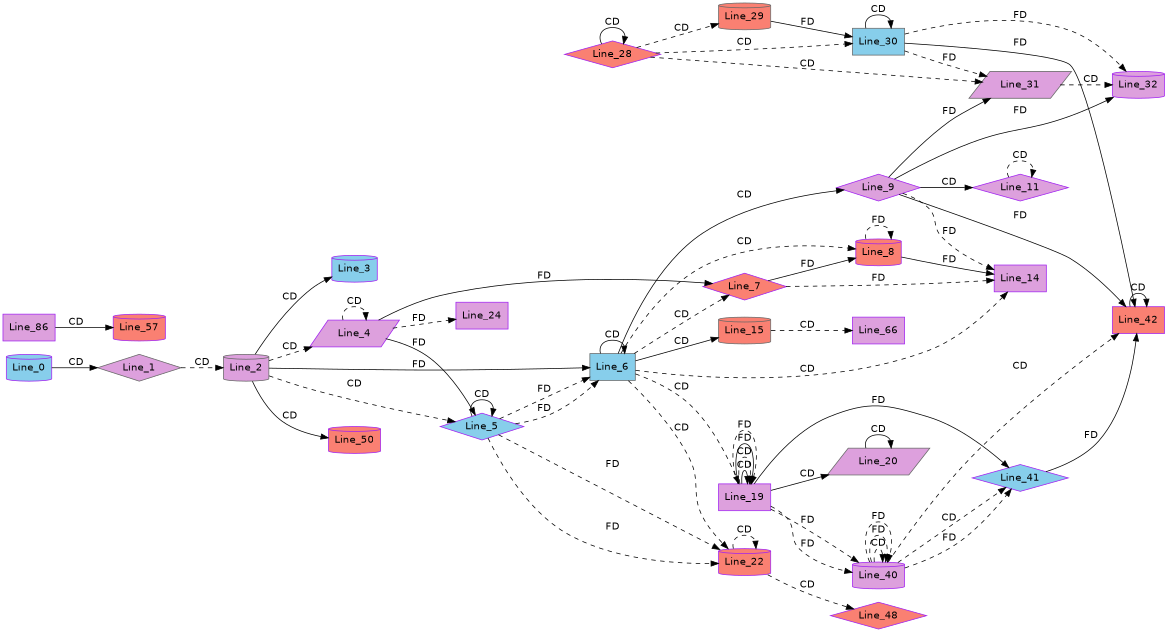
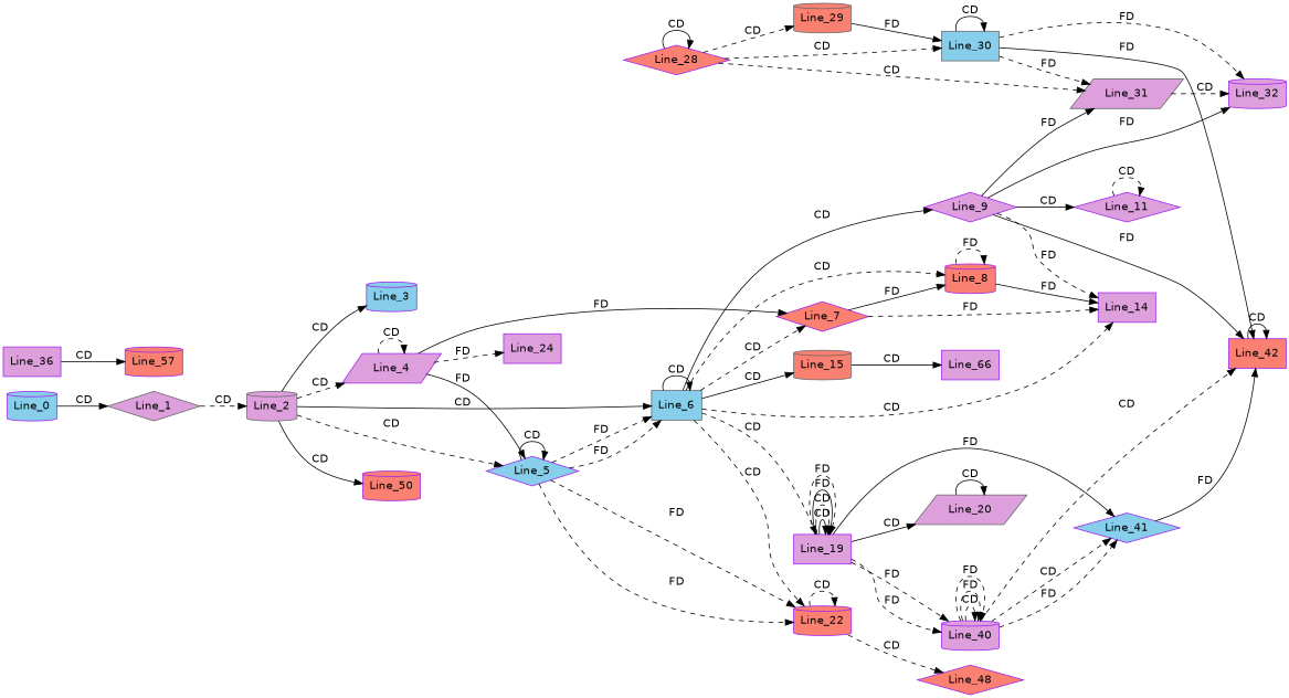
  digraph {
    fontname="DejaVu Sans"
    rankdir=LR
    node [color=purple fillcolor=plum fontname="DejaVu Sans" shape=cylinder style=filled]
    edge [fontname="DejaVu Sans" style=dashed]
    Line_0 [fillcolor=skyblue]
    Line_1 [color=gray40 shape=diamond]
    Line_2 [color=gray40]
    Line_3 [fillcolor=skyblue]
    Line_4 [shape=parallelogram]
    Line_5 [fillcolor=skyblue shape=diamond]
    Line_6 [color=gray40 fillcolor=skyblue shape=box]
    Line_50 [fillcolor=salmon]
    Line_7 [fillcolor=salmon shape=diamond]
    Line_24 [shape=box]
    Line_22 [fillcolor=salmon]
    Line_8 [fillcolor=salmon]
    Line_9 [shape=diamond]
    Line_14 [shape=box]
    Line_15 [color=gray40 fillcolor=salmon]
    Line_19 [shape=box]
    Line_48 [fillcolor=salmon shape=diamond]
    Line_11 [shape=diamond]
    Line_31 [color=gray40 shape=parallelogram]
    Line_32
    Line_42 [fillcolor=salmon shape=box]
    n22 [label=Line_66 shape=box]
    Line_20 [color=gray40 shape=parallelogram]
    Line_40
    Line_41 [fillcolor=skyblue shape=diamond]
    Line_28 [fillcolor=salmon shape=diamond]
    Line_29 [color=gray40 fillcolor=salmon]
    Line_30 [color=gray40 fillcolor=skyblue shape=box]
-   Line_36 [shape=box label=Line_86]
+   Line_36 [shape=box]
    n30 [fillcolor=salmon label=Line_57]
    Line_0 -> Line_1 [label=CD style=solid]
    Line_1 -> Line_2 [label=CD]
    Line_2 -> Line_3 [label=CD style=solid]
    Line_2 -> Line_4 [label=CD]
    Line_2 -> Line_5 [label=CD]
-   Line_2 -> Line_6 [label=FD style=solid]
+   Line_2 -> Line_6 [label=CD style=solid]
    Line_2 -> Line_50 [label=CD style=solid]
    Line_4 -> Line_4 [label=CD]
    Line_4 -> Line_5 [label=FD style=solid]
    Line_4 -> Line_7 [label=FD style=solid]
    Line_4 -> Line_24 [label=FD]
    Line_5 -> Line_5 [label=CD style=solid]
    Line_5 -> Line_6 [label=FD]
    Line_5 -> Line_6 [label=FD]
    Line_5 -> Line_22 [label=FD]
    Line_5 -> Line_22 [label=FD]
    Line_6 -> Line_6 [label=CD style=solid]
    Line_6 -> Line_7 [label=CD]
    Line_6 -> Line_22 [label=CD]
    Line_6 -> Line_8 [label=CD]
    Line_6 -> Line_9 [label=CD style=solid]
    Line_6 -> Line_14 [label=CD]
    Line_6 -> Line_15 [label=CD style=solid]
    Line_6 -> Line_19 [label=CD]
    Line_7 -> Line_8 [label=FD style=solid]
    Line_7 -> Line_14 [label=FD]
    Line_22 -> Line_22 [label=CD]
    Line_22 -> Line_48 [label=CD]
    Line_8 -> Line_8 [label=FD]
    Line_8 -> Line_14 [label=FD style=solid]
    Line_9 -> Line_14 [label=FD]
    Line_9 -> Line_11 [label=CD style=solid]
    Line_9 -> Line_31 [label=FD style=solid]
    Line_9 -> Line_32 [label=FD style=solid]
    Line_9 -> Line_42 [label=FD style=solid]
-   Line_15 -> n22 [label=CD]
+   Line_15 -> n22 [label=CD style=solid]
    Line_19 -> Line_19 [label=CD style=solid]
    Line_19 -> Line_19 [label=CD]
    Line_19 -> Line_19 [label=FD style=solid]
    Line_19 -> Line_19 [label=FD]
    Line_19 -> Line_20 [label=CD style=solid]
    Line_19 -> Line_40 [label=FD]
    Line_19 -> Line_40 [label=FD]
    Line_19 -> Line_41 [label=FD style=solid]
    Line_11 -> Line_11 [label=CD]
    Line_31 -> Line_32 [label=CD]
    Line_42 -> Line_42 [label=CD style=solid]
    Line_20 -> Line_20 [label=CD style=solid]
    Line_40 -> Line_42 [label=CD]
    Line_40 -> Line_40 [label=CD]
    Line_40 -> Line_40 [label=FD]
    Line_40 -> Line_40 [label=FD]
    Line_40 -> Line_41 [label=CD]
    Line_40 -> Line_41 [label=FD]
    Line_41 -> Line_42 [label=FD style=solid]
    Line_28 -> Line_31 [label=CD]
    Line_28 -> Line_28 [label=CD style=solid]
    Line_28 -> Line_29 [label=CD]
    Line_28 -> Line_30 [label=CD]
    Line_29 -> Line_30 [label=FD style=solid]
    Line_30 -> Line_31 [label=FD]
    Line_30 -> Line_32 [label=FD]
    Line_30 -> Line_42 [label=FD style=solid]
    Line_30 -> Line_30 [label=CD style=solid]
    Line_36 -> n30 [label=CD style=solid]
  }
